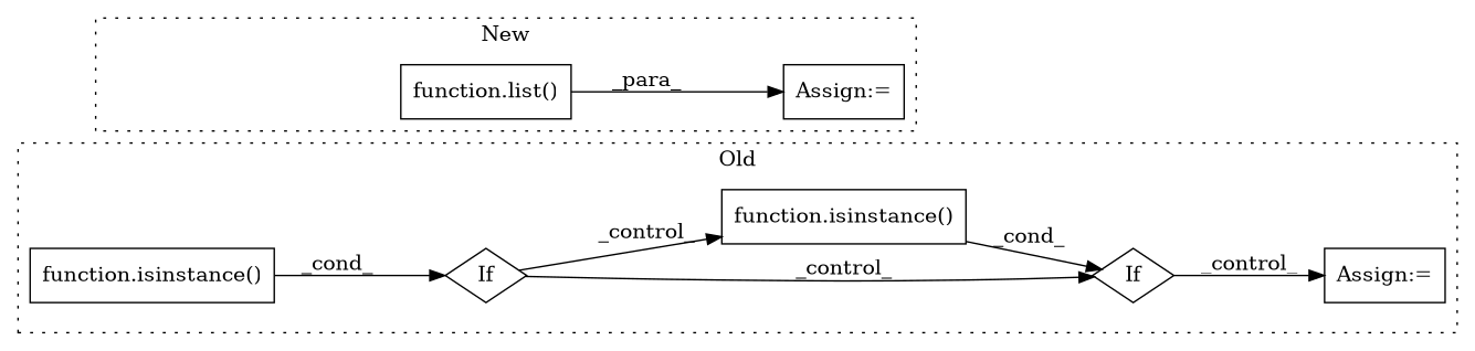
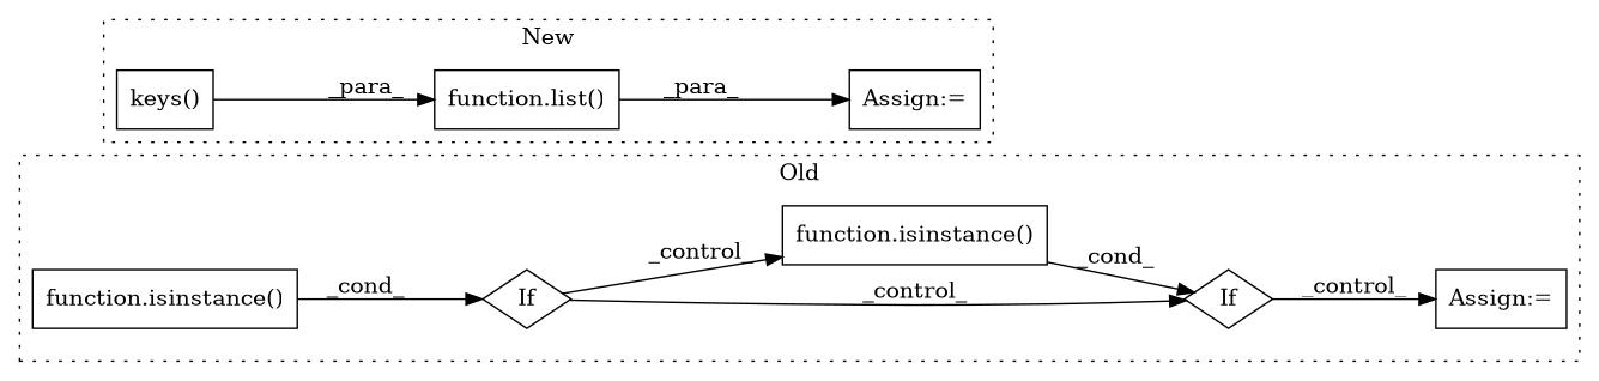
  digraph {
    rankdir=LR
    node [a=75 l=3 shape=box]
    n1 [l="11,1" label="function.isinstance()" s="7561,7583"]
    n2 [a=96 label=If s=7558 shape=diamond]
    n3 [a=68 label="Assign:=" s=7688]
    n4 [a=96 l=0 label=If s=7637 shape=diamond]
    n5 [l="11,1" label="function.isinstance()" s="7637,7661"]
+   n6 [l=19 label="keys()" s=8215]
    n7 [a=68 label="Assign:=" s=8260]
    n8 [l="5,1" label="function.list()" s="8210,8234"]
    subgraph cluster_1 {
      label=Old
      style=dotted
      n1
      n2
      n3
      n4
      n5
    }
    subgraph cluster_2 {
      label=New
      style=dotted
+     n6
      n7
      n8
    }
    n1 -> n2 [label=_cond_]
    n2 -> n4 [label=_control_]
    n2 -> n5 [label=_control_]
    n4 -> n3 [label=_control_]
    n5 -> n4 [label=_cond_]
+   n6 -> n8 [label=_para_]
    n8 -> n7 [label=_para_]
  }
